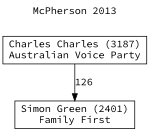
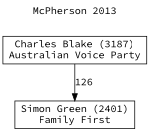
  digraph {
    label="McPherson 2013"
    labelloc=t
    mclimit=10
    fontname="Source Code Pro"
    node [shape=box fontname="Source Code Pro"]
    n1 [label="Simon Green (2401)\nFamily First"]
-   n2 [label="Charles Charles (3187)\nAustralian Voice Party"]
+   n2 [label="Charles Blake (3187)\nAustralian Voice Party"]
    n2 -> n1 [label=126 fontname="Source Code Pro"]
  }
